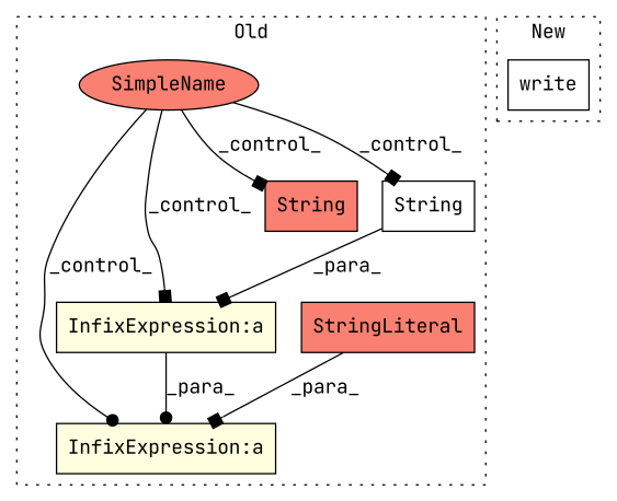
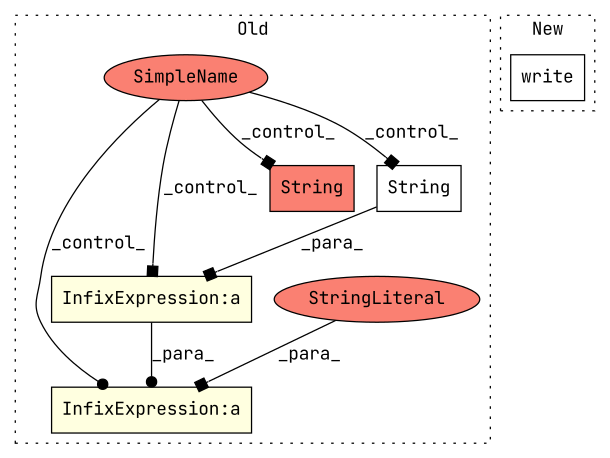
  digraph {
    fontname="JetBrains Mono"
    node [a=32 l="7,1" shape=box style=filled fillcolor=salmon fontname="JetBrains Mono"]
    edge [arrowhead=box fontname="JetBrains Mono"]
    n1 [label=String s="2844,2879" fillcolor=white]
    n2 [a=27 l=3 label="InfixExpression:a" s=2892 fillcolor=lightyellow]
-   n3 [a=45 l=18 label=StringLiteral s=2895]
+   n3 [a=45 l=18 label=StringLiteral s=2895 shape=ellipse]
    n4 [a=42 label=SimpleName shape=ellipse l=""]
    n5 [label=String s="2706,2742"]
    n6 [a=27 l=3 label="InfixExpression:a" s=2841 fillcolor=lightyellow]
    n7 [l="6,1" label=write s="2205,2223" fillcolor=white]
    subgraph cluster_1 {
      label=Old
      style=dotted
      n1
      n2
      n3
      n4
      n5
      n6
    }
    subgraph cluster_2 {
      label=New
      style=dotted
      n7
    }
    n1 -> n6 [label=_para_]
    n3 -> n2 [label=_para_]
    n4 -> n1 [label=_control_]
    n4 -> n2 [label=_control_ arrowhead=dot]
    n4 -> n5 [label=_control_]
    n4 -> n6 [label=_control_]
    n6 -> n2 [label=_para_ arrowhead=dot]
  }
